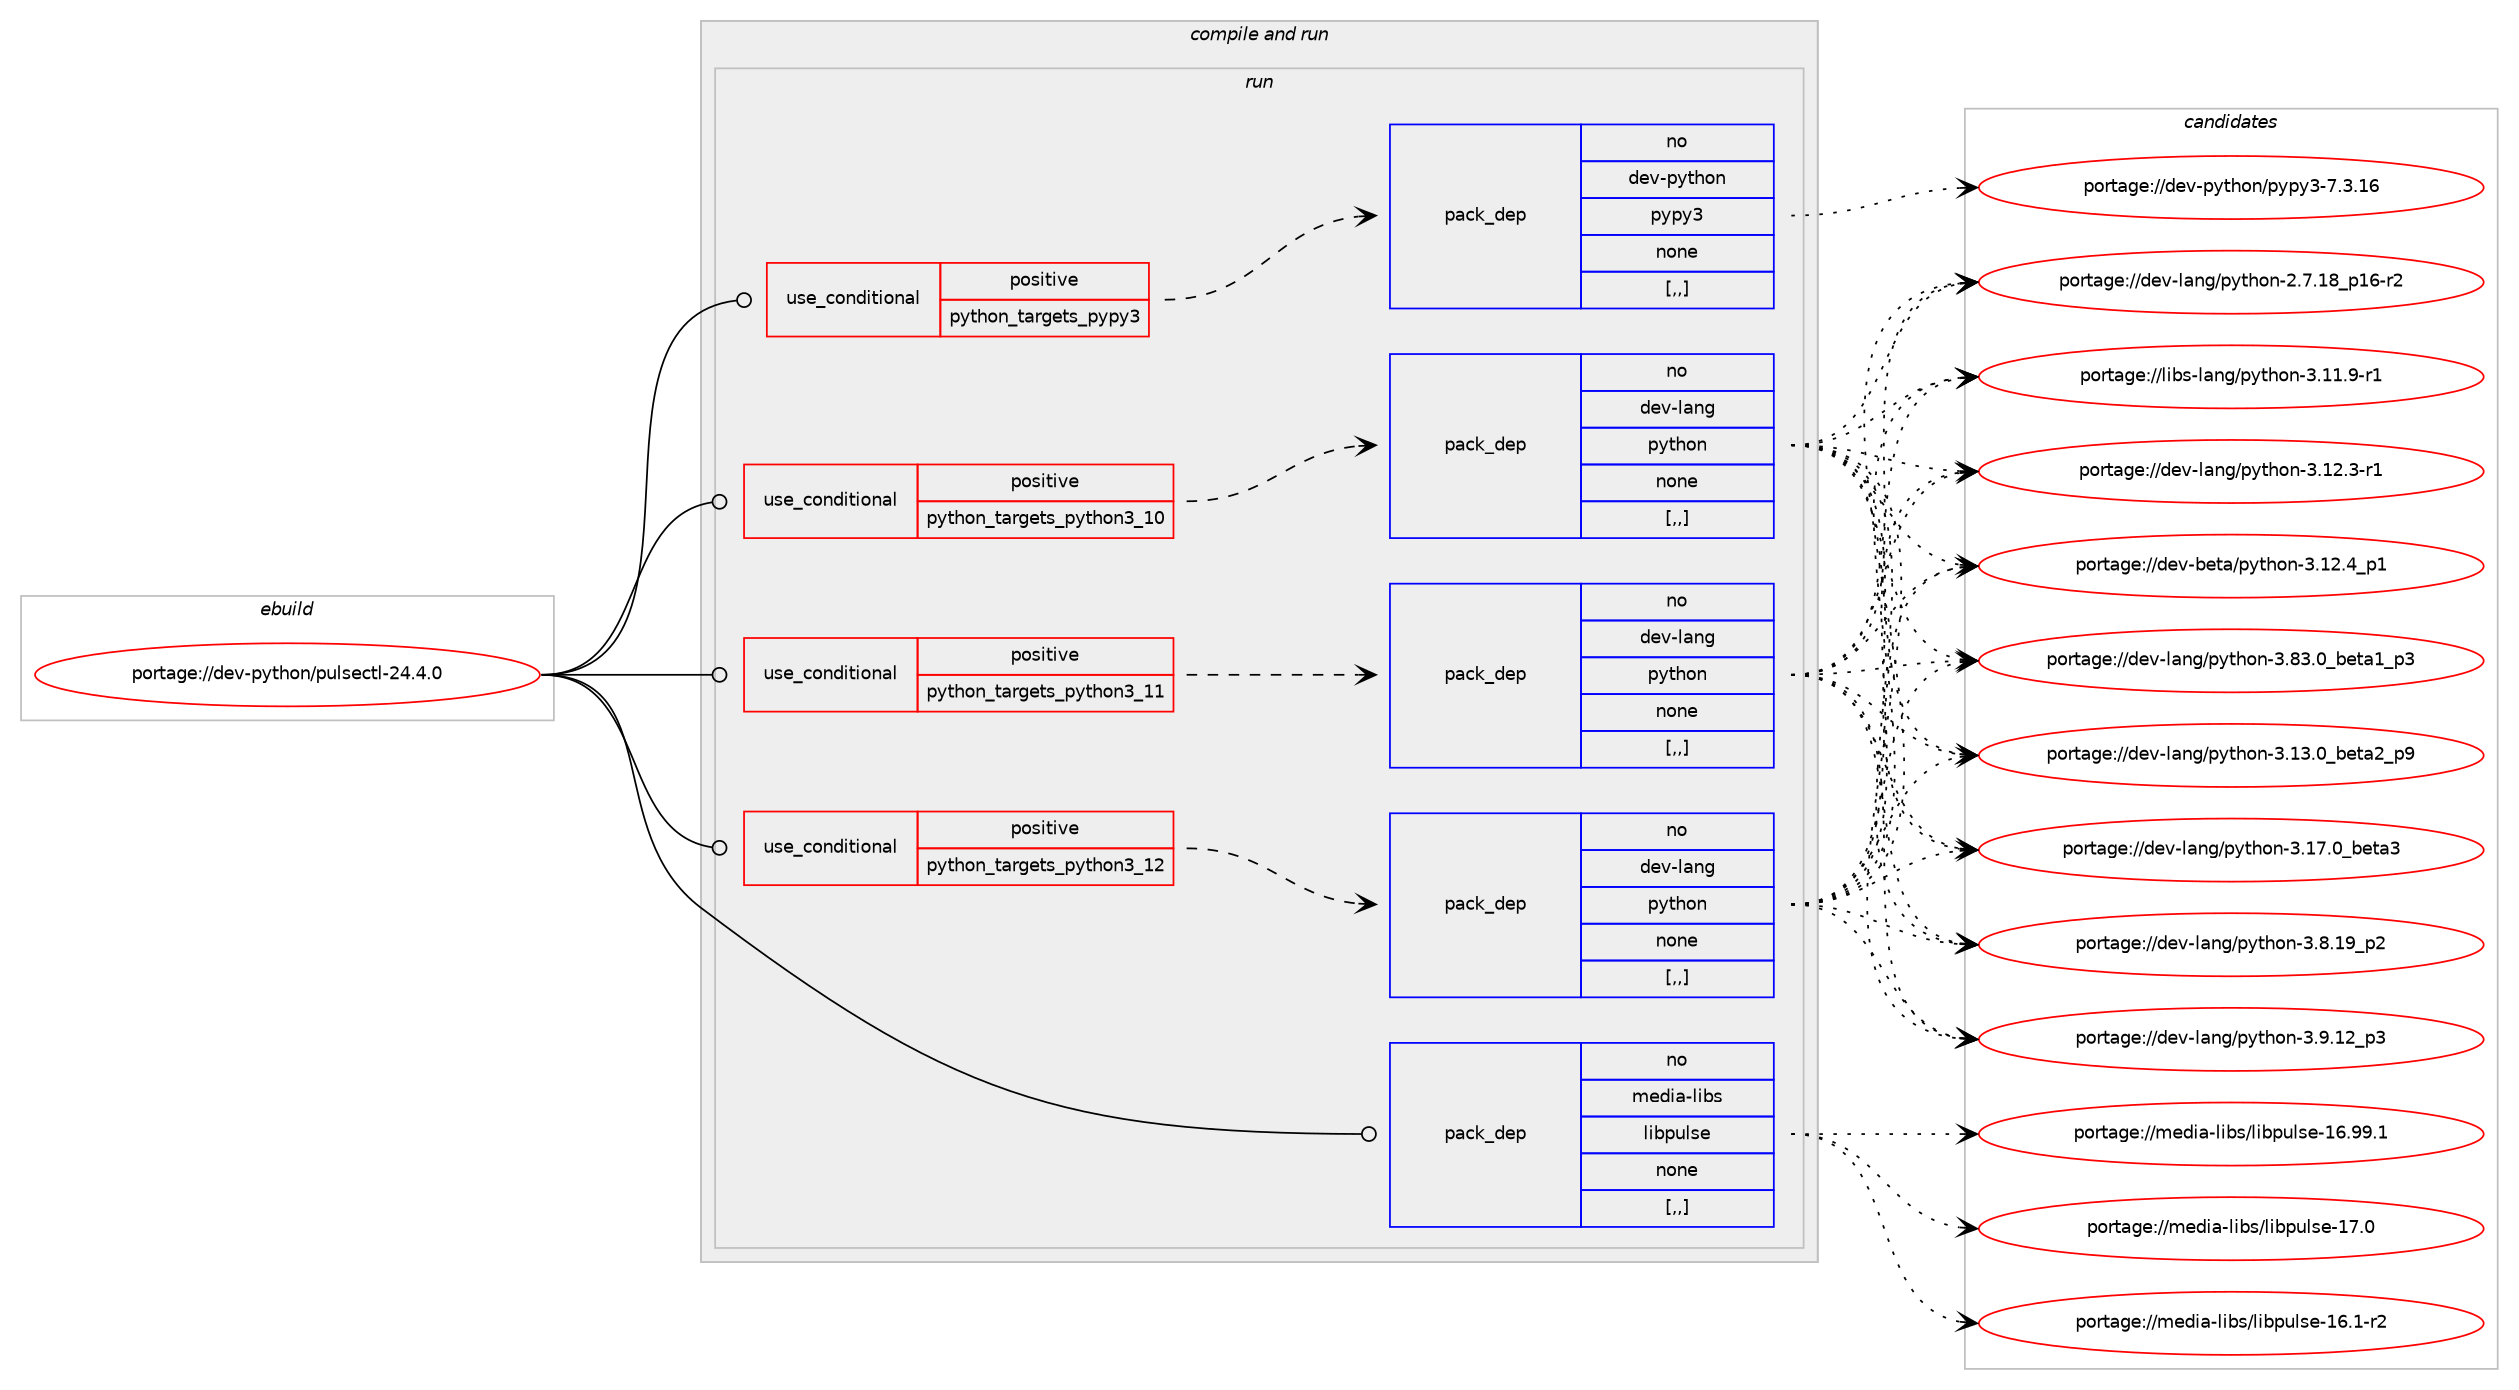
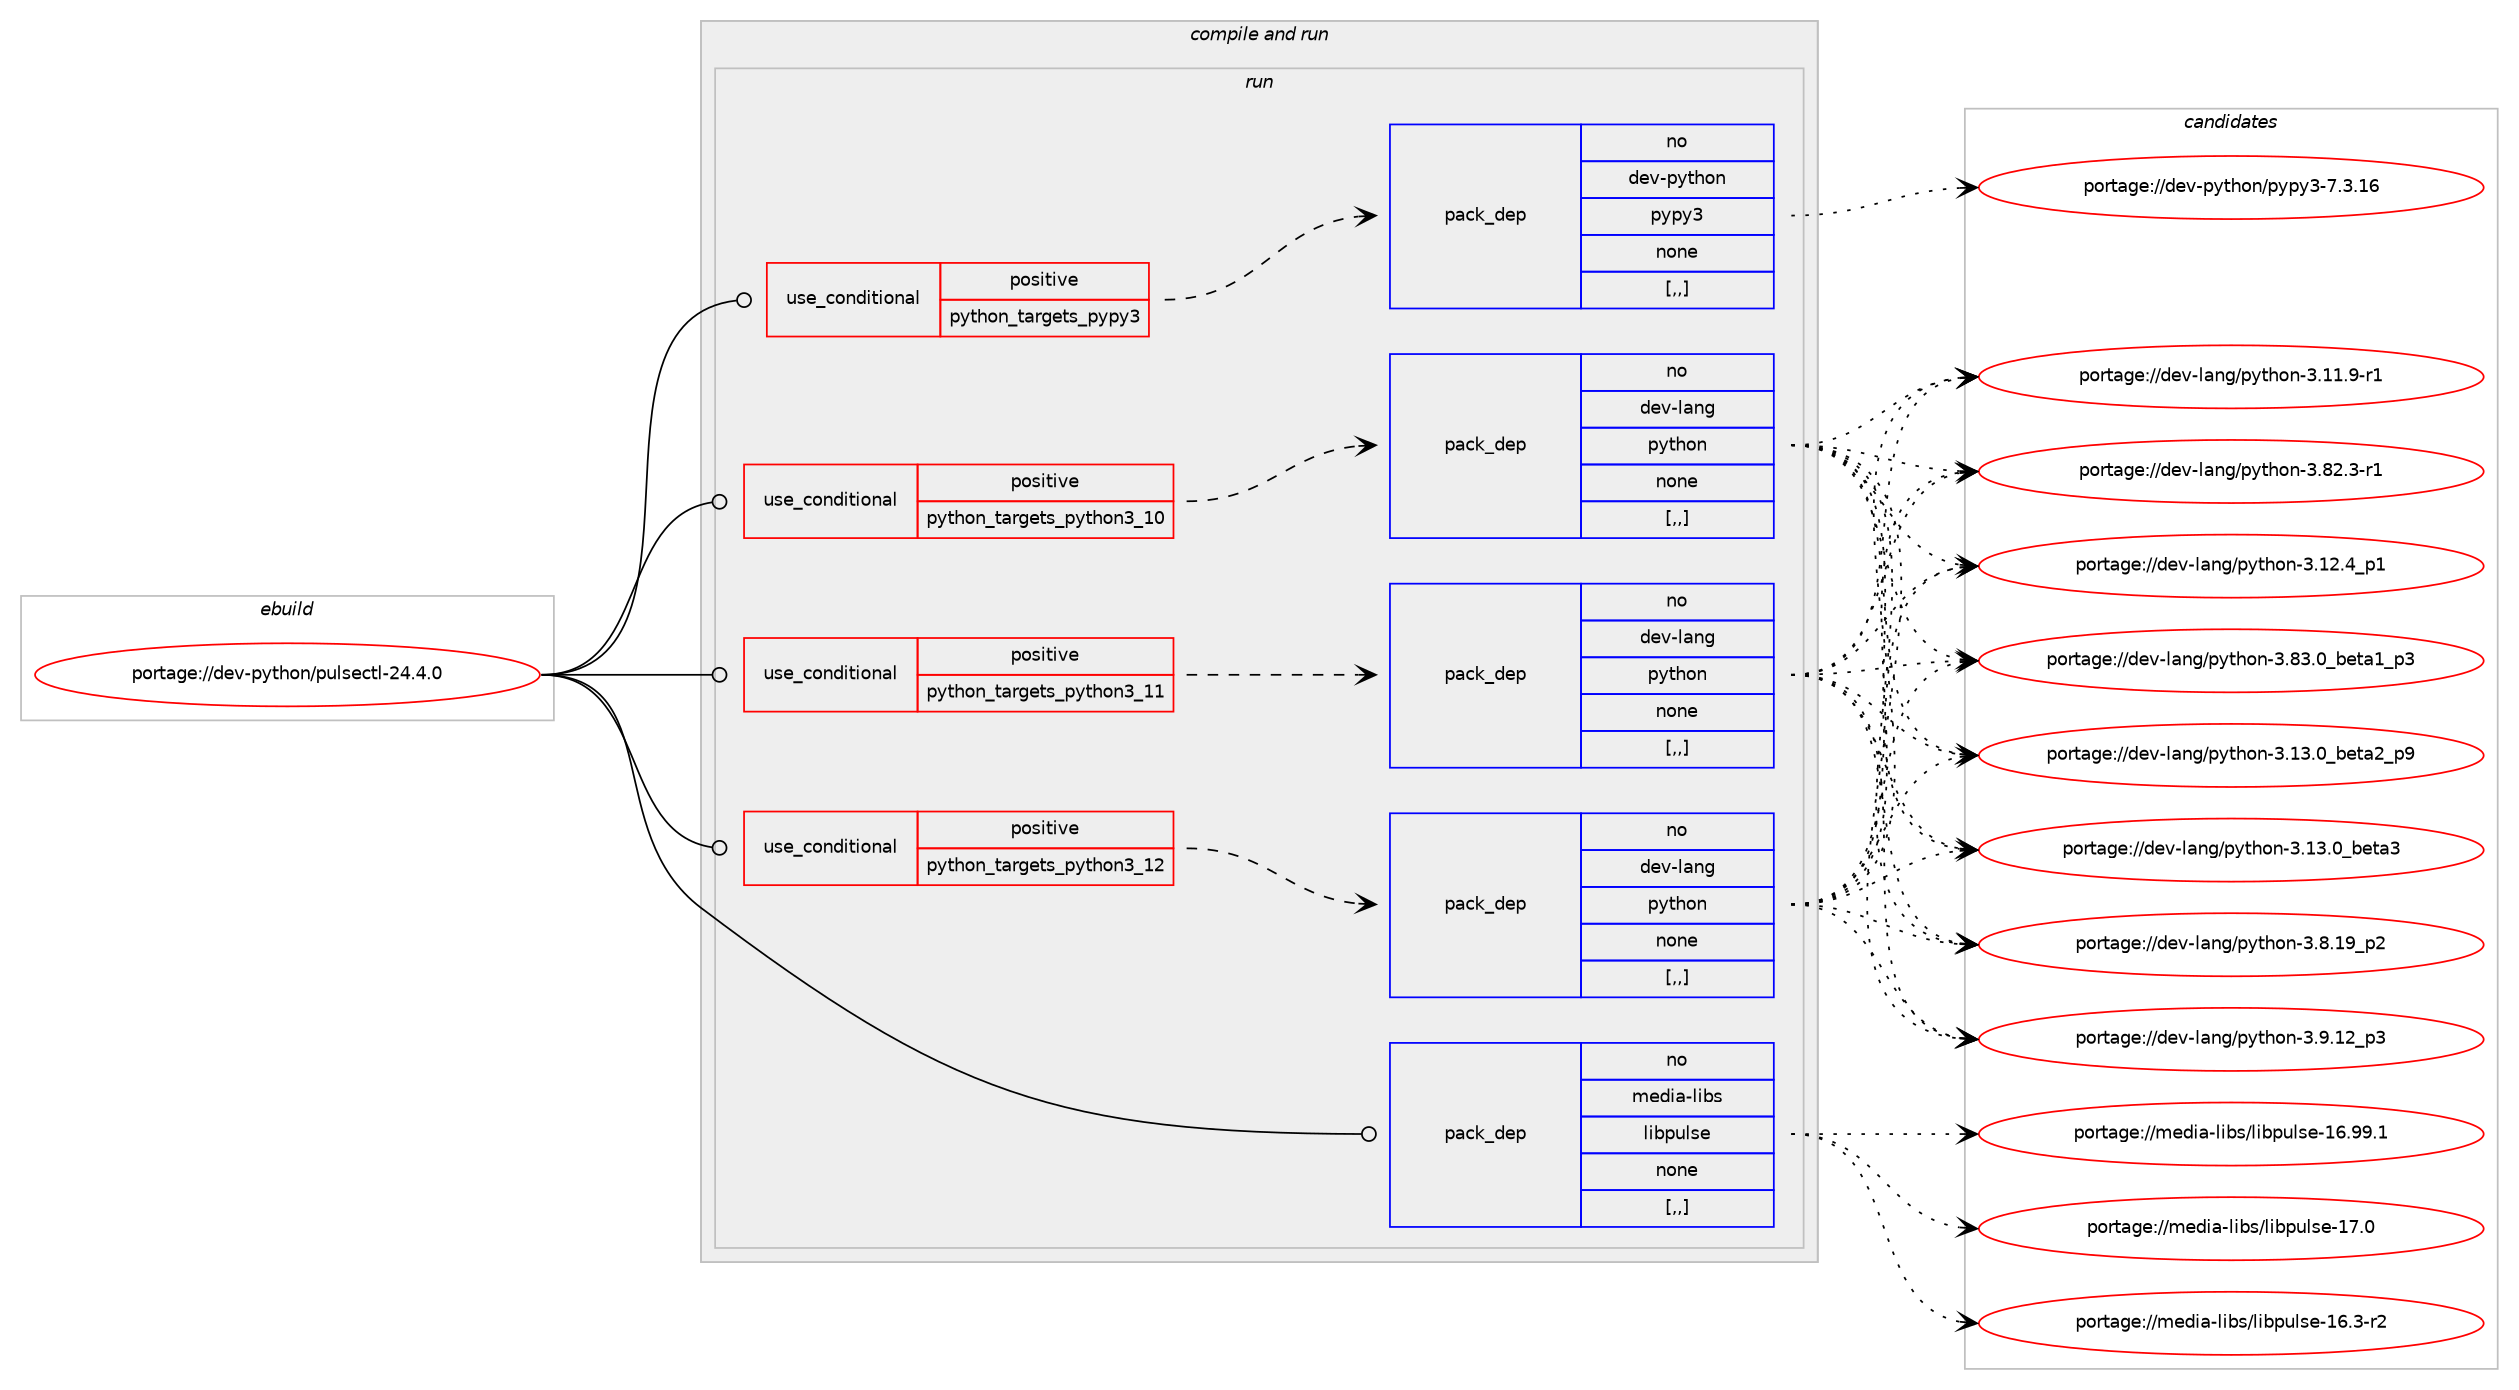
  digraph {
    compound=true
    concentrate=true
    fontname=Helvetica
    fontsize=10
    newrank=true
    rankdir=LR
    ranksep=1.5
    node [color=red fontname=Helvetica fontsize=10]
    edge [arrowhead=vee headport=w style=dotted tailport=e weight=100]
    n1 [label="portage://dev-python/pulsectl-24.4.0" width=4]
    n2 [color=blue label=<<TABLE BORDER="0" CELLBORDER="1" CELLSPACING="0" CELLPADDING="4" WIDTH="220"><TR><TD ROWSPAN="6" CELLPADDING="30">pack_dep</TD></TR><TR><TD WIDTH="110">no</TD></TR><TR><TD>dev-python</TD></TR><TR><TD>pypy3</TD></TR><TR><TD>none</TD></TR><TR><TD>[,,]</TD></TR></TABLE>> shape=none]
    n3 [label=<<TABLE BORDER="0" CELLBORDER="1" CELLSPACING="0" CELLPADDING="4"><TR><TD ROWSPAN="3" CELLPADDING="10">use_conditional</TD></TR><TR><TD>positive</TD></TR><TR><TD>python_targets_pypy3</TD></TR></TABLE>> shape=none]
    n4 [color=blue label=<<TABLE BORDER="0" CELLBORDER="1" CELLSPACING="0" CELLPADDING="4" WIDTH="220"><TR><TD ROWSPAN="6" CELLPADDING="30">pack_dep</TD></TR><TR><TD WIDTH="110">no</TD></TR><TR><TD>dev-lang</TD></TR><TR><TD>python</TD></TR><TR><TD>none</TD></TR><TR><TD>[,,]</TD></TR></TABLE>> shape=none]
    n5 [label=<<TABLE BORDER="0" CELLBORDER="1" CELLSPACING="0" CELLPADDING="4"><TR><TD ROWSPAN="3" CELLPADDING="10">use_conditional</TD></TR><TR><TD>positive</TD></TR><TR><TD>python_targets_python3_10</TD></TR></TABLE>> shape=none]
    n6 [color=blue label=<<TABLE BORDER="0" CELLBORDER="1" CELLSPACING="0" CELLPADDING="4" WIDTH="220"><TR><TD ROWSPAN="6" CELLPADDING="30">pack_dep</TD></TR><TR><TD WIDTH="110">no</TD></TR><TR><TD>dev-lang</TD></TR><TR><TD>python</TD></TR><TR><TD>none</TD></TR><TR><TD>[,,]</TD></TR></TABLE>> shape=none]
    n7 [label=<<TABLE BORDER="0" CELLBORDER="1" CELLSPACING="0" CELLPADDING="4"><TR><TD ROWSPAN="3" CELLPADDING="10">use_conditional</TD></TR><TR><TD>positive</TD></TR><TR><TD>python_targets_python3_11</TD></TR></TABLE>> shape=none]
    n8 [color=blue label=<<TABLE BORDER="0" CELLBORDER="1" CELLSPACING="0" CELLPADDING="4" WIDTH="220"><TR><TD ROWSPAN="6" CELLPADDING="30">pack_dep</TD></TR><TR><TD WIDTH="110">no</TD></TR><TR><TD>dev-lang</TD></TR><TR><TD>python</TD></TR><TR><TD>none</TD></TR><TR><TD>[,,]</TD></TR></TABLE>> shape=none]
    n9 [label=<<TABLE BORDER="0" CELLBORDER="1" CELLSPACING="0" CELLPADDING="4"><TR><TD ROWSPAN="3" CELLPADDING="10">use_conditional</TD></TR><TR><TD>positive</TD></TR><TR><TD>python_targets_python3_12</TD></TR></TABLE>> shape=none]
    n10 [color=blue label=<<TABLE BORDER="0" CELLBORDER="1" CELLSPACING="0" CELLPADDING="4" WIDTH="220"><TR><TD ROWSPAN="6" CELLPADDING="30">pack_dep</TD></TR><TR><TD WIDTH="110">no</TD></TR><TR><TD>media-libs</TD></TR><TR><TD>libpulse</TD></TR><TR><TD>none</TD></TR><TR><TD>[,,]</TD></TR></TABLE>> shape=none]
-   n11 [label="portage://dev-lang/python-2.7.18_p16-r2" width=4]
-   n12 [label="portage://libs-lang/python-3.11.9-r1" width=4]
-   n13 [label="portage://dev-lang/python-3.12.3-r1" width=4]
-   n14 [label="portage://dev-beta/python-3.12.4_p1" width=4]
+   n12 [label="portage://dev-lang/python-3.11.9-r1" width=4]
+   n13 [label="portage://dev-lang/python-3.82.3-r1" width=4]
+   n14 [label="portage://dev-lang/python-3.12.4_p1" width=4]
    n15 [label="portage://dev-lang/python-3.83.0_beta1_p3" width=4]
    n16 [label="portage://dev-lang/python-3.13.0_beta2_p9" width=4]
-   n17 [label="portage://dev-lang/python-3.17.0_beta3" width=4]
+   n17 [label="portage://dev-lang/python-3.13.0_beta3" width=4]
    n18 [label="portage://dev-lang/python-3.8.19_p2" width=4]
    n19 [label="portage://dev-lang/python-3.9.12_p3" width=4]
    n20 [label="portage://dev-python/pypy3-7.3.16" width=4]
-   n21 [label="portage://media-libs/libpulse-16.1-r2" width=4]
+   n21 [label="portage://media-libs/libpulse-16.3-r2" width=4]
    n22 [label="portage://media-libs/libpulse-16.99.1" width=4]
    n23 [label="portage://media-libs/libpulse-17.0" width=4]
    subgraph cluster_1 {
      color=gray
      label=<<i>ebuild</i>>
      rank=same
      n1
    }
    subgraph cluster_2 {
      color=gray
      label=<<i>dependencies</i>>
      subgraph cluster_3 {
        color=gray
        fillcolor="#eeeeee"
        label=<<i>compile</i>>
        style=filled
      }
      subgraph cluster_4 {
        color=gray
        fillcolor="#eeeeee"
        label=<<i>compile and run</i>>
        style=filled
      }
      subgraph cluster_5 {
        color=gray
        fillcolor="#eeeeee"
        label=<<i>run</i>>
        style=filled
        subgraph sub_6 {
          color=gray
          fillcolor="#eeeeee"
          label=<<i>run</i>>
          style=filled
          n3
          subgraph sub_7 {
            color=gray
            fillcolor="#eeeeee"
            label=<<i>run</i>>
            style=filled
            n2
          }
        }
        subgraph sub_8 {
          color=gray
          fillcolor="#eeeeee"
          label=<<i>run</i>>
          style=filled
          n5
          subgraph sub_9 {
            color=gray
            fillcolor="#eeeeee"
            label=<<i>run</i>>
            style=filled
            n4
          }
        }
        subgraph sub_10 {
          color=gray
          fillcolor="#eeeeee"
          label=<<i>run</i>>
          style=filled
          n7
          subgraph sub_11 {
            color=gray
            fillcolor="#eeeeee"
            label=<<i>run</i>>
            style=filled
            n6
          }
        }
        subgraph sub_12 {
          color=gray
          fillcolor="#eeeeee"
          label=<<i>run</i>>
          style=filled
          n9
          subgraph sub_13 {
            color=gray
            fillcolor="#eeeeee"
            label=<<i>run</i>>
            style=filled
            n8
          }
        }
        subgraph sub_14 {
          color=gray
          fillcolor="#eeeeee"
          label=<<i>run</i>>
          style=filled
          n10
        }
      }
    }
    subgraph cluster_15 {
      color=gray
      label=<<i>candidates</i>>
      rank=same
      subgraph sub_16 {
        color=black
        label=<<i>candidates</i>>
        nodesep=1
        rank=same
-       n11
        n12
        n13
        n14
        n15
        n16
        n17
        n18
        n19
      }
      subgraph sub_17 {
        color=black
        label=<<i>candidates</i>>
        nodesep=1
        rank=same
        n20
      }
      subgraph sub_18 {
        color=black
        label=<<i>candidates</i>>
        nodesep=1
        rank=same
-       n11
        n12
        n13
        n14
        n15
        n16
        n17
        n18
        n19
      }
      subgraph sub_19 {
        color=black
        label=<<i>candidates</i>>
        nodesep=1
        rank=same
-       n11
        n12
        n13
        n14
        n15
        n16
        n17
        n18
        n19
      }
      subgraph sub_20 {
        color=black
        label=<<i>candidates</i>>
        nodesep=1
        rank=same
        n21
        n22
        n23
      }
    }
    n1 -> n3 [arrowhead=odot style=solid weight=20]
    n1 -> n5 [arrowhead=odot style=solid weight=20]
    n1 -> n7 [arrowhead=odot style=solid weight=20]
    n1 -> n9 [arrowhead=odot style=solid weight=20]
    n1 -> n10 [arrowhead=odot style=solid weight=20]
    n2 -> n20
    n3 -> n2 [style=dashed weight=20]
-   n4 -> n11
    n4 -> n12
    n4 -> n13
    n4 -> n14
    n4 -> n15
    n4 -> n16
    n4 -> n17
    n4 -> n18
    n4 -> n19
    n5 -> n4 [style=dashed weight=20]
-   n6 -> n11
    n6 -> n12
    n6 -> n13
    n6 -> n14
    n6 -> n15
    n6 -> n16
    n6 -> n17
    n6 -> n18
    n6 -> n19
    n7 -> n6 [style=dashed weight=20]
-   n8 -> n11
    n8 -> n12
    n8 -> n13
    n8 -> n14
    n8 -> n15
    n8 -> n16
    n8 -> n17
    n8 -> n18
    n8 -> n19
    n9 -> n8 [style=dashed weight=20]
    n10 -> n21
    n10 -> n22
    n10 -> n23
  }
